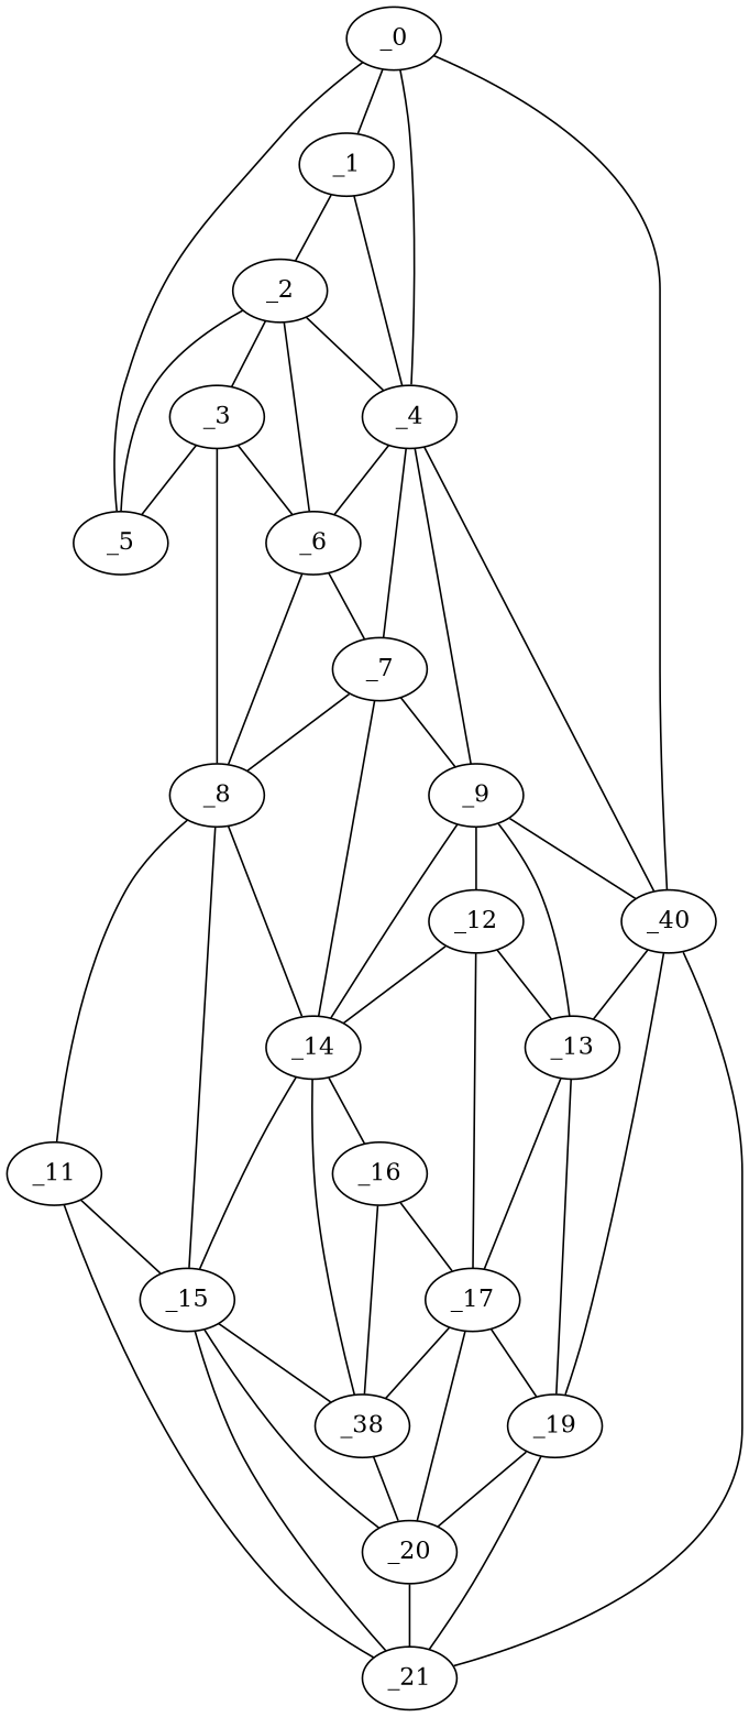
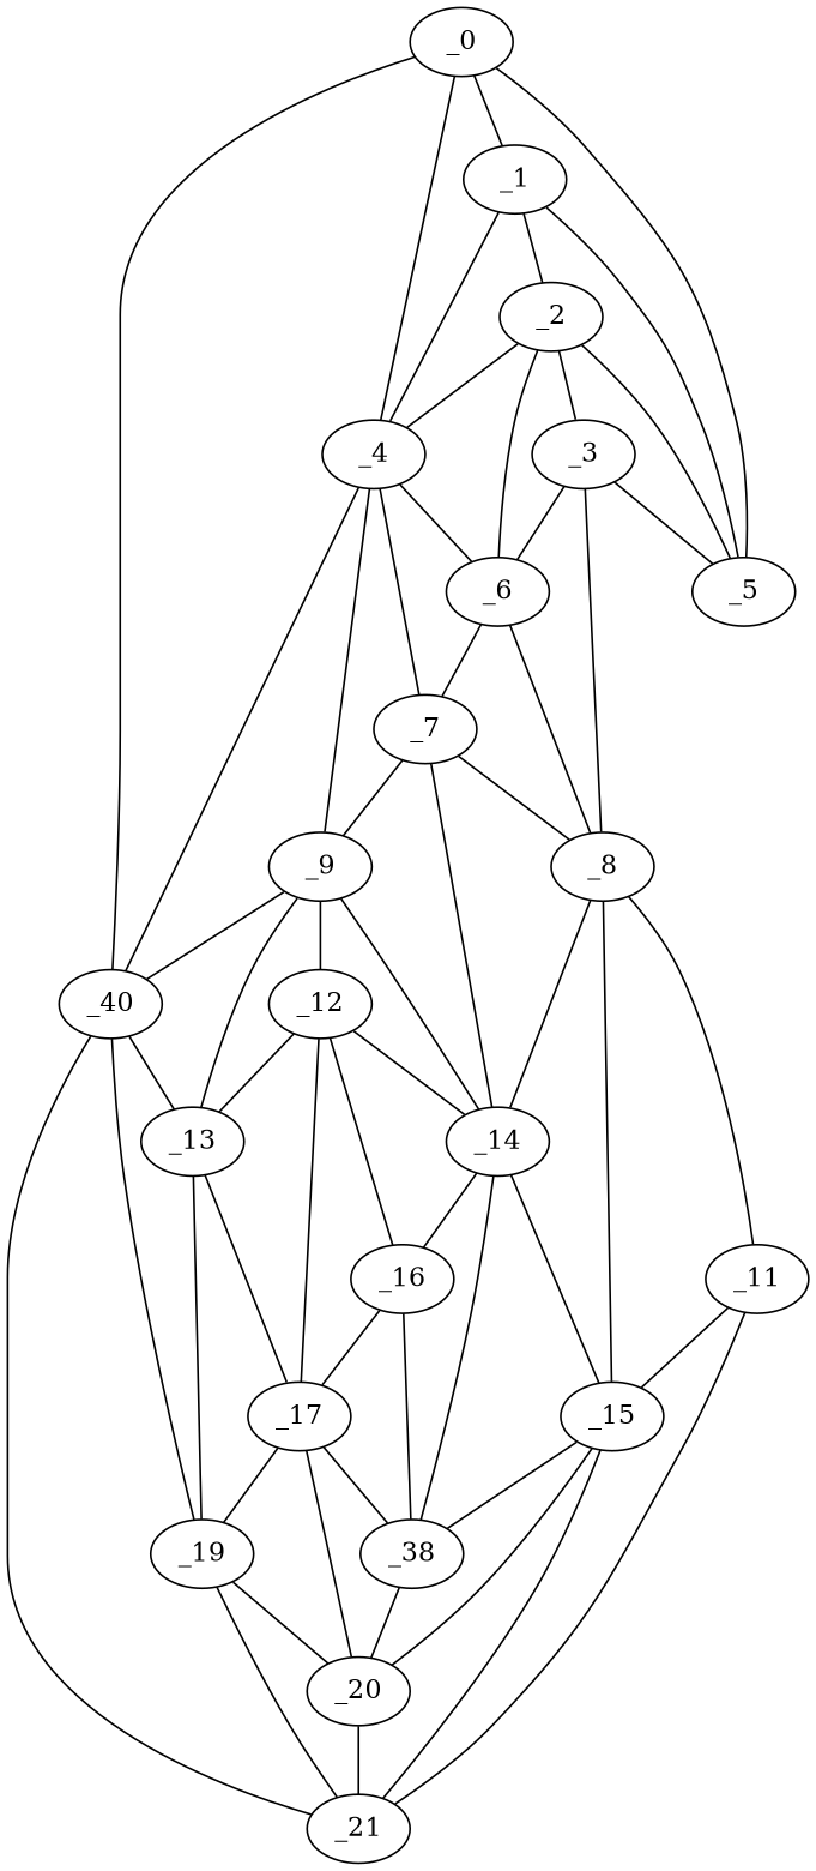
  graph {
    node [x=53 y=23]
    edge [valence=2]
    _0 [x=7]
    _1 [x=32]
    _4 [y=67]
    _5 [x=54 y=14]
    n5 [label=_40 x=82 y=114]
    _2 [x=35 y=24]
    _6 [x=57 y=61]
    _7 [x=59 y=67]
    _9 [x=78 y=85]
    _13 [x=88 y=100]
    _19 [x=109 y=104]
    _21 [x=127 y=100]
    _3 [y=30]
    _8 [x=65 y=48]
    _14 [x=90 y=62]
    _12 [x=85 y=87]
    _11 [x=83 y=31]
    _15 [x=93 y=51]
    _17 [x=102 y=98]
    _20 [x=119 y=91]
    _16 [x=96 y=81]
    n22 [label=_38 x=109 y=78]
    _0 -- _1
    _0 -- _4 [valence=1]
    _0 -- _5 [valence=1]
    _0 -- n5 [valence=1]
    _1 -- _4 [valence=1]
+   _1 -- _5 [valence=1]
    _1 -- _2
    _4 -- n5
    _4 -- _6 [valence=1]
    _4 -- _7
    _4 -- _9
    n5 -- _13
    n5 -- _19
    n5 -- _21 [valence=1]
    _2 -- _4
    _2 -- _5
    _2 -- _6 [valence=1]
    _2 -- _3
    _6 -- _7
    _6 -- _8 [valence=1]
    _7 -- _9
    _7 -- _8 [valence=1]
    _7 -- _14
    _9 -- n5 [valence=1]
    _9 -- _13
    _9 -- _14 [valence=1]
    _9 -- _12
    _13 -- _19
    _13 -- _17 [valence=1]
    _19 -- _21
    _19 -- _20
    _3 -- _5 [valence=1]
    _3 -- _6
    _3 -- _8
    _8 -- _14
    _8 -- _11
    _8 -- _15
    _14 -- _15
    _14 -- _16 [valence=1]
    _14 -- n22
    _12 -- _13
    _12 -- _14 [valence=1]
    _12 -- _17
+   _12 -- _16
    _11 -- _21 [valence=1]
    _11 -- _15
    _15 -- _21 [valence=1]
    _15 -- _20
    _15 -- n22 [valence=1]
    _17 -- _19 [valence=1]
    _17 -- _20
    _17 -- n22 [valence=1]
    _20 -- _21
    _16 -- _17 [valence=1]
    _16 -- n22
    n22 -- _20 [valence=1]
  }
